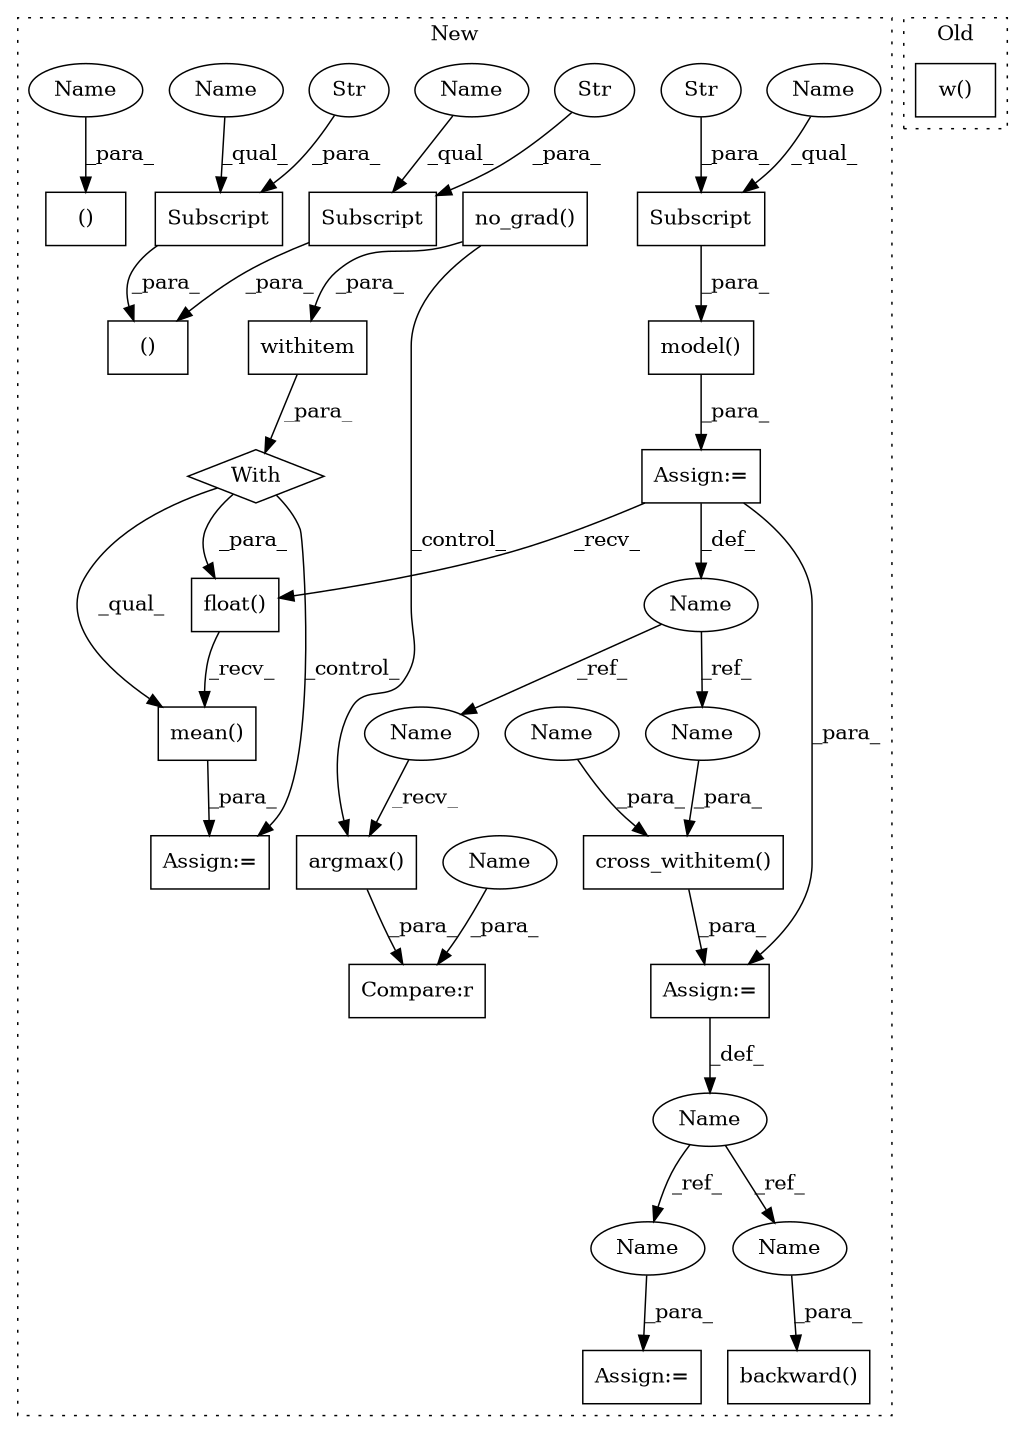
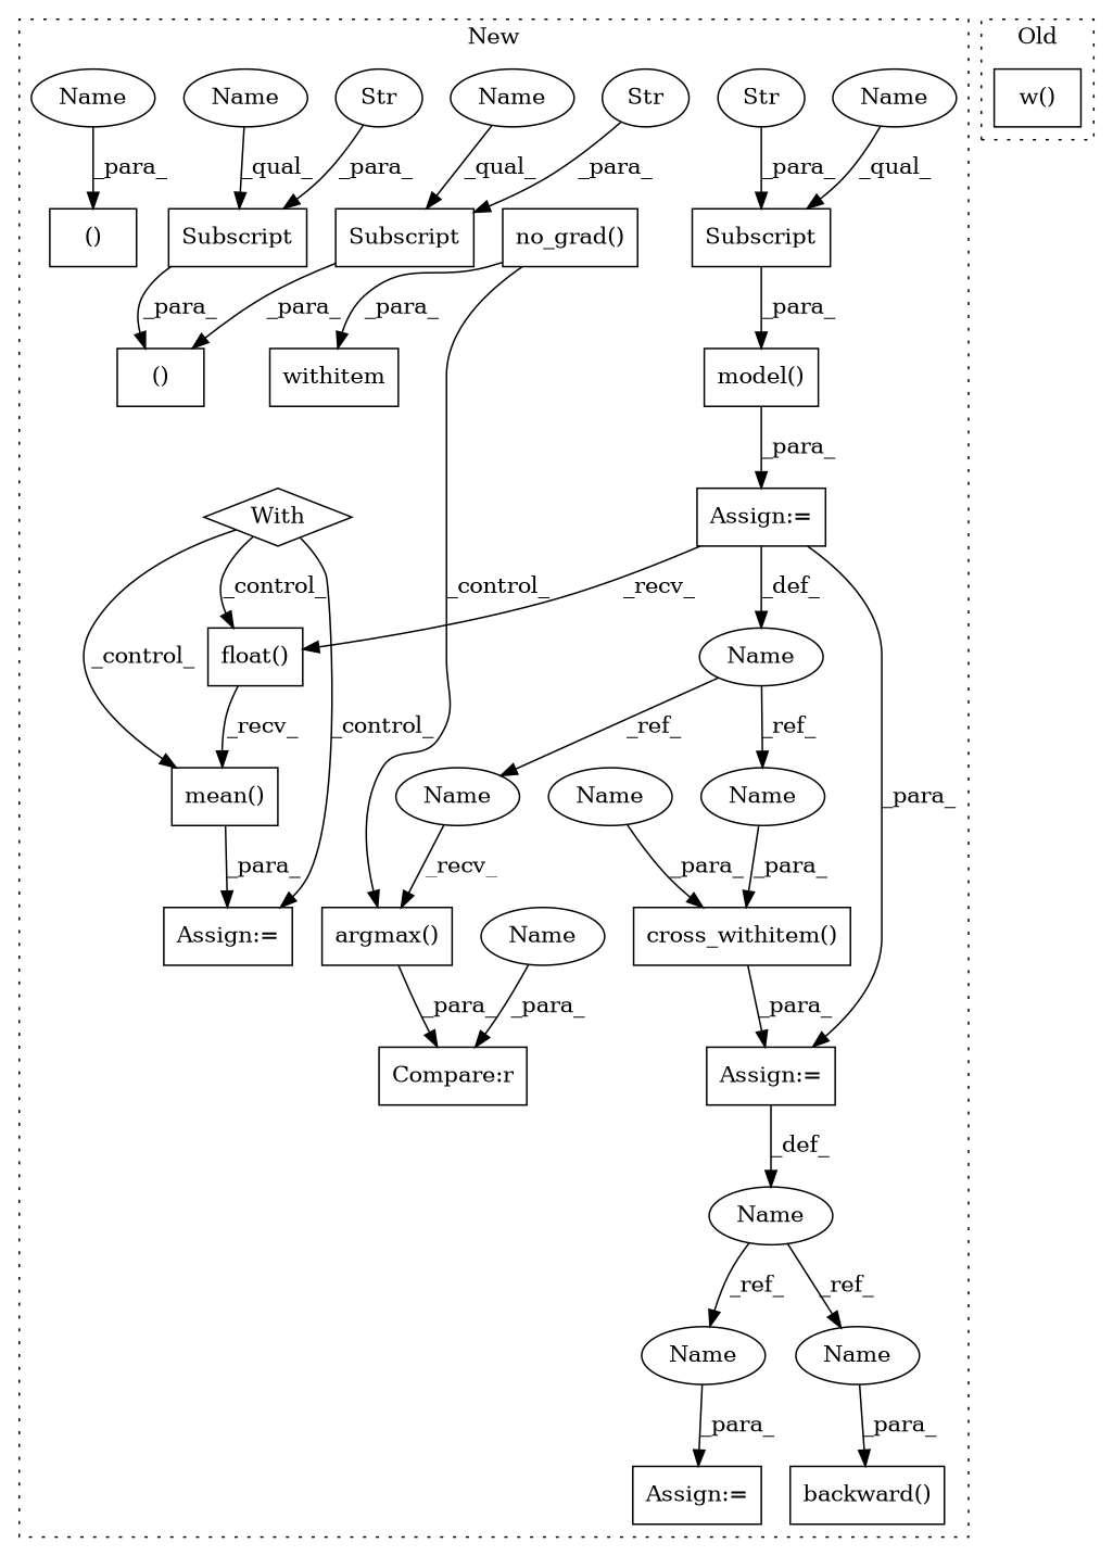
  digraph {
    node [a=87 l=4 s=1893 shape=box]
    n1 [a=54 l=13 label="()" s=1645]
    n2 [a=63 l="11,0" label=Subscript s="1634,0"]
    n3 [a=63 l="11,0" label=Subscript s="1687,0"]
    n4 [a=66 label=Str s=1693 shape=ellipse]
    n5 [a=63 l="11,0" label=Subscript s="1647,0"]
    n6 [a=66 label=Str s=1640 shape=ellipse]
    n7 [a=66 label=Str s=1653 shape=ellipse]
    n8 [a=75 l="11,1" label="model()" s="1676,1698"]
    n9 [a=40 l=29 label="Compare:r"]
    n10 [a=49 l=5 label=withitem s=1849]
    n11 [a=75 l="25,1" label="backward()" s="1778,1807"]
    n12 [label=Name s=1708 shape=ellipse]
    n13 [a=68 l=3 label="Assign:=" s=1962]
    n14 [a=75 l="16,1" label="cross_withitem()" s="1715,1741"]
    n15 [l=6 label=Name s=1667 shape=ellipse]
    n16 [a=75 l=21 label="argmax()" s=1894]
    n17 [a=39 l="5,24" label=With s="1844,1854" shape=diamond]
    n18 [a=54 label="()" s=1627]
    n19 [a=75 l=44 label="mean()"]
    n20 [a=75 l=37 label="float()"]
    n21 [a=75 l=15 label="no_grad()" s=1849]
    n22 [a=68 l=3 label="Assign:=" s=1712]
    n23 [a=68 l=3 label="Assign:=" s=1890]
    n24 [a=68 l=3 label="Assign:=" s=1673]
    n25 [l=6 label=Name s=1894 shape=ellipse]
    n26 [l=6 label=Name s=1731 shape=ellipse]
    n27 [l=5 label=Name s=1634 shape=ellipse]
    n28 [l=5 label=Name s=1687 shape=ellipse]
    n29 [l=5 label=Name s=1647 shape=ellipse]
    n30 [label=Name s=1965 shape=ellipse]
    n31 [label=Name s=1803 shape=ellipse]
    n32 [l=2 label=Name s=1739 shape=ellipse]
    n33 [l=2 label=Name s=1629 shape=ellipse]
    n34 [l=2 label=Name s=1919 shape=ellipse]
    n35 [a=75 l="9,1" label="w()" s="626,644"]
    subgraph cluster_1 {
      label=New
      style=dotted
      n1
      n2
      n3
      n4
      n5
      n6
      n7
      n8
      n9
      n10
      n11
      n12
      n13
      n14
      n15
      n16
      n17
      n18
      n19
      n20
      n21
      n22
      n23
      n24
      n25
      n26
      n27
      n28
      n29
      n30
      n31
      n32
      n33
      n34
    }
    subgraph cluster_2 {
      label=Old
      style=dotted
      n35
    }
    n2 -> n1 [label=_para_]
    n3 -> n8 [label=_para_]
    n4 -> n3 [label=_para_]
    n5 -> n1 [label=_para_]
    n6 -> n2 [label=_para_]
    n7 -> n5 [label=_para_]
    n8 -> n24 [label=_para_]
-   n10 -> n17 [label=_para_]
    n12 -> n30 [label=_ref_]
    n12 -> n31 [label=_ref_]
    n14 -> n22 [label=_para_]
    n15 -> n25 [label=_ref_]
    n15 -> n26 [label=_ref_]
    n16 -> n9 [label=_para_]
-   n17 -> n19 [label=_qual_]
-   n17 -> n20 [label=_para_]
+   n17 -> n19 [label=_control_]
+   n17 -> n20 [label=_control_]
    n17 -> n23 [label=_control_]
    n19 -> n23 [label=_para_]
    n20 -> n19 [label=_recv_]
    n21 -> n10 [label=_para_]
    n21 -> n16 [label=_control_]
    n22 -> n12 [label=_def_]
    n24 -> n15 [label=_def_]
    n24 -> n20 [label=_recv_]
    n24 -> n22 [label=_para_]
    n25 -> n16 [label=_recv_]
    n26 -> n14 [label=_para_]
    n27 -> n2 [label=_qual_]
    n28 -> n3 [label=_qual_]
    n29 -> n5 [label=_qual_]
    n30 -> n13 [label=_para_]
    n31 -> n11 [label=_para_]
    n32 -> n14 [label=_para_]
    n33 -> n18 [label=_para_]
    n34 -> n9 [label=_para_]
  }
